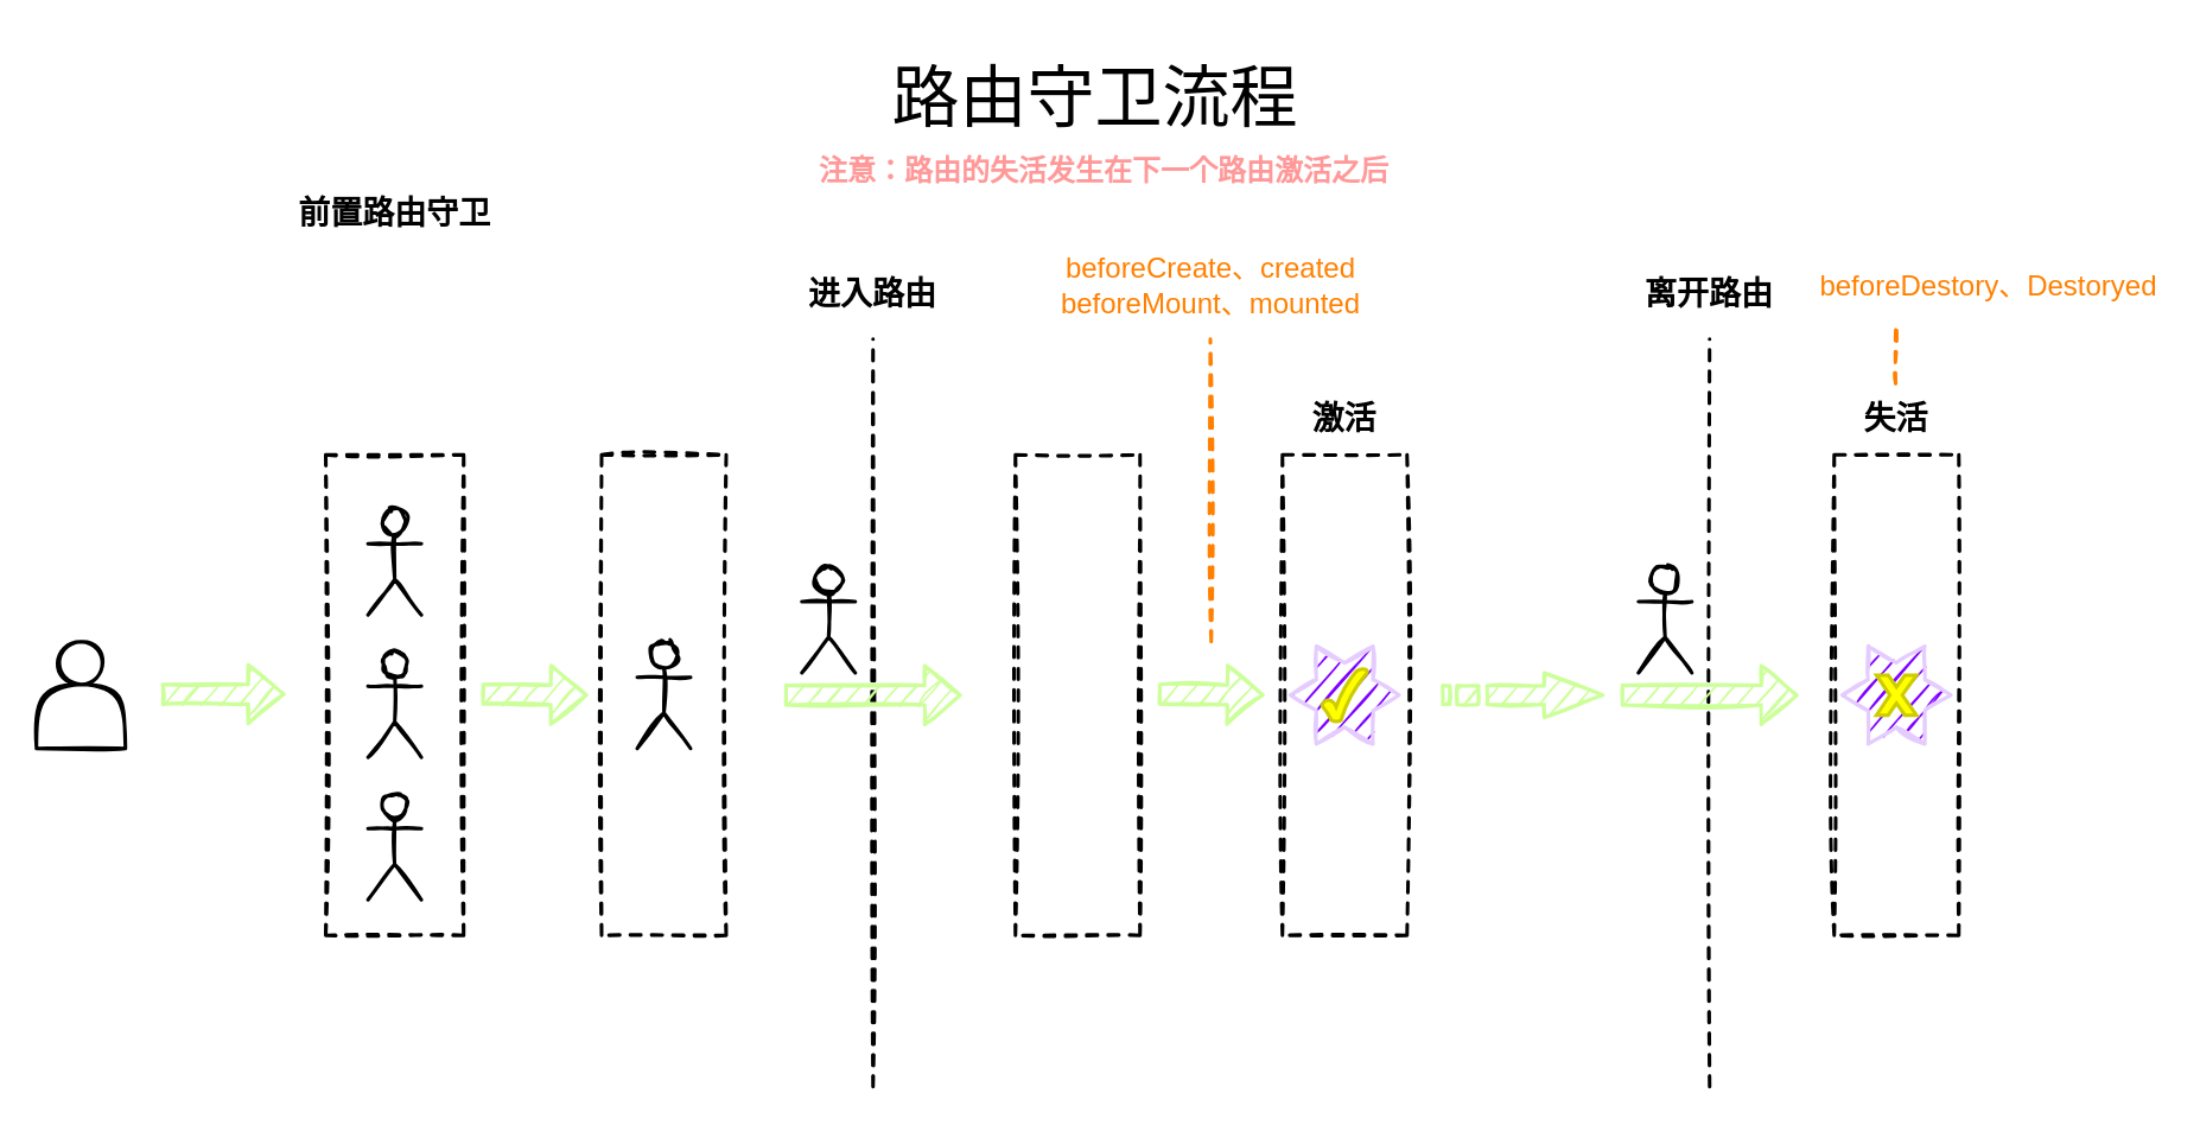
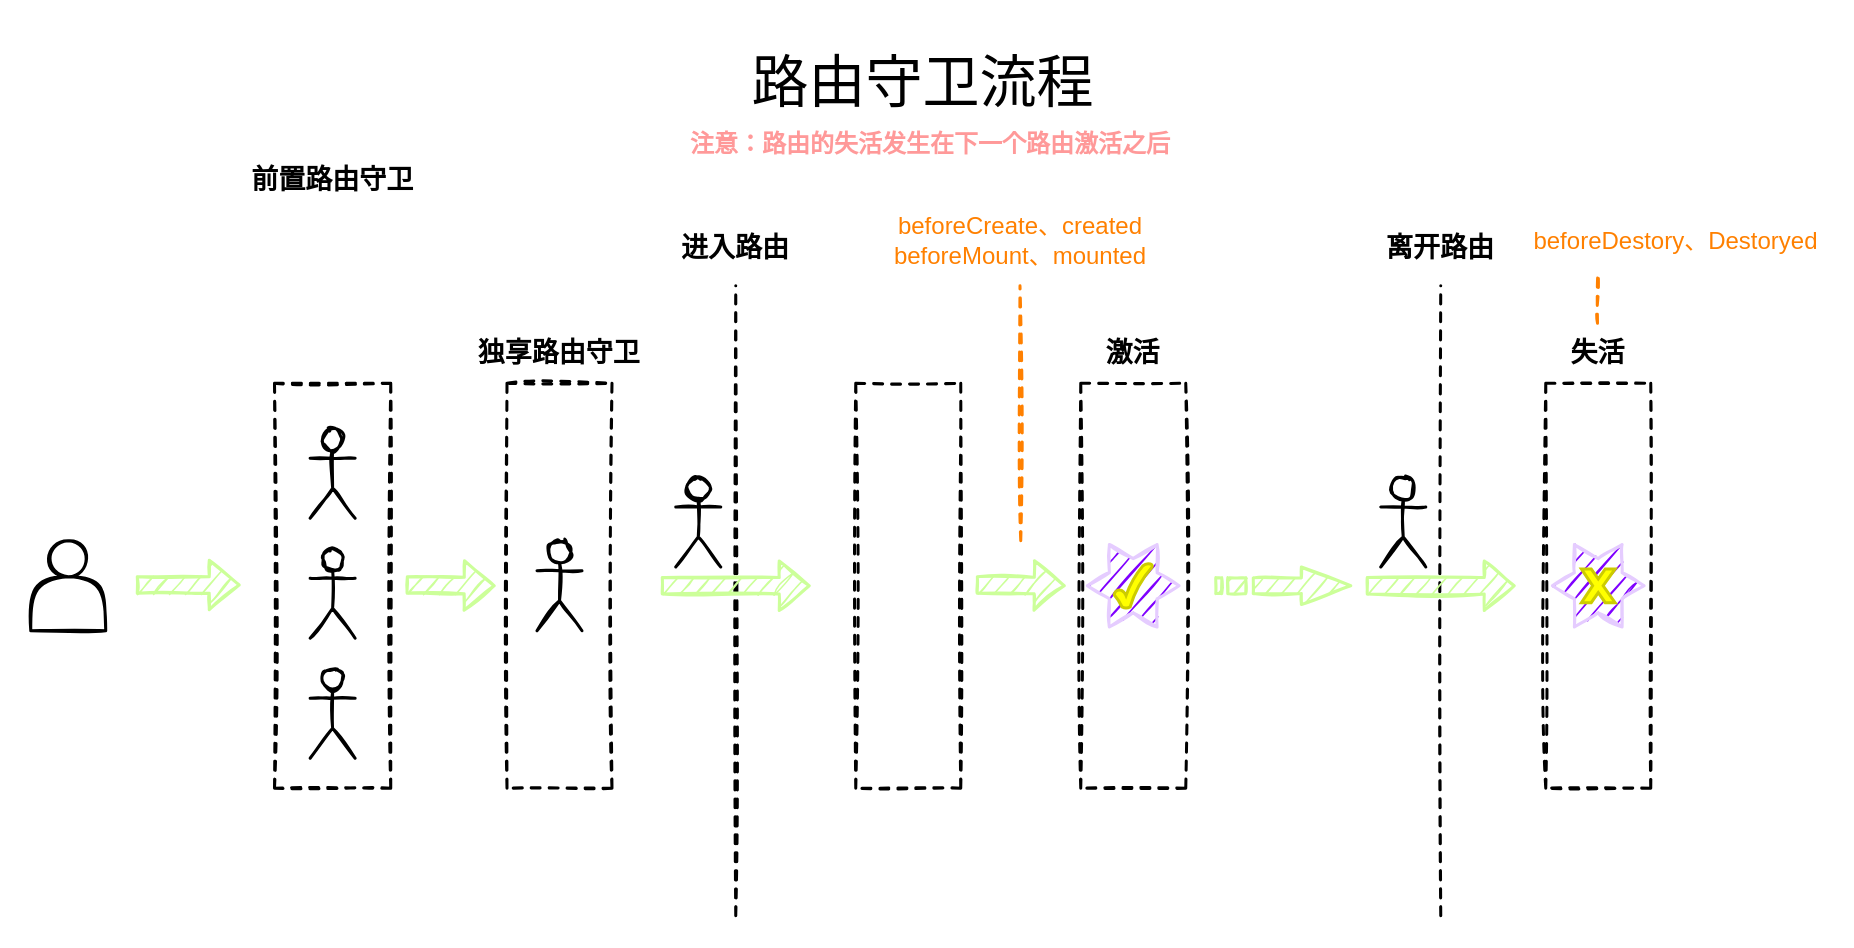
  <mxCell id="0" />
  <mxCell id="1" parent="0" />
  <mxCell id="2" value="" style="rounded=0;whiteSpace=wrap;html=1;fillColor=none;dashed=1;sketch=1;strokeWidth=2;" vertex="1" parent="1"><mxGeometry x="337.5" y="255" width="70" height="270" as="geometry" /></mxCell>
  <mxCell id="3" value="" style="rounded=0;whiteSpace=wrap;html=1;fillColor=none;dashed=1;sketch=1;strokeWidth=2;" vertex="1" parent="1"><mxGeometry x="182.5" y="255" width="77.5" height="270" as="geometry" /></mxCell>
  <mxCell id="4" value="" style="shape=actor;whiteSpace=wrap;html=1;strokeWidth=2;sketch=1;fillColor=none;" vertex="1" parent="1"><mxGeometry x="20" y="360" width="50" height="60" as="geometry" /></mxCell>
  <mxCell id="5" value="" style="shape=umlActor;verticalLabelPosition=bottom;verticalAlign=top;html=1;outlineConnect=0;strokeWidth=2;sketch=1;" vertex="1" parent="1"><mxGeometry x="206.25" y="285" width="30" height="60" as="geometry" /></mxCell>
  <mxCell id="6" value="" style="shape=umlActor;verticalLabelPosition=bottom;verticalAlign=top;html=1;outlineConnect=0;sketch=1;strokeWidth=2;" vertex="1" parent="1"><mxGeometry x="206.25" y="365" width="30" height="60" as="geometry" /></mxCell>
  <mxCell id="7" value="" style="shape=umlActor;verticalLabelPosition=bottom;verticalAlign=top;html=1;outlineConnect=0;sketch=1;strokeWidth=2;" vertex="1" parent="1"><mxGeometry x="206.25" y="445" width="30" height="60" as="geometry" /></mxCell>
  <mxCell id="8" value="&lt;b style=&quot;&quot;&gt;&lt;font style=&quot;font-size: 18px;&quot;&gt;前置路由守卫&lt;/font&gt;&lt;/b&gt;" style="text;html=1;strokeColor=none;fillColor=none;align=center;verticalAlign=middle;whiteSpace=wrap;rounded=0;dashed=1;sketch=1;" vertex="1" parent="1"><mxGeometry x="148.75" y="105" width="145" height="30" as="geometry" /></mxCell>
  <mxCell id="9" value="" style="shape=flexArrow;endArrow=classic;html=1;rounded=0;sketch=1;fontSize=22;strokeWidth=2;fillColor=#CCFF99;strokeColor=#CCFF99;" edge="1" parent="1"><mxGeometry width="50" height="50" relative="1" as="geometry"><mxPoint x="90" y="389.5" as="sourcePoint" /><mxPoint x="160" y="389.5" as="targetPoint" /></mxGeometry></mxCell>
  <mxCell id="10" value="" style="shape=umlActor;verticalLabelPosition=bottom;verticalAlign=top;html=1;outlineConnect=0;sketch=1;strokeWidth=2;" vertex="1" parent="1"><mxGeometry x="357.5" y="360" width="30" height="60" as="geometry" /></mxCell>
+ <mxCell id="11" value="&lt;b style=&quot;&quot;&gt;&lt;font style=&quot;font-size: 18px;&quot;&gt;独享路由守卫&lt;/font&gt;&lt;/b&gt;" style="text;html=1;strokeColor=none;fillColor=none;align=center;verticalAlign=middle;whiteSpace=wrap;rounded=0;dashed=1;sketch=1;" vertex="1" parent="1"><mxGeometry x="300" y="220" width="145" height="30" as="geometry" /></mxCell>
  <mxCell id="12" value="" style="shape=flexArrow;endArrow=classic;html=1;rounded=0;sketch=1;fontSize=22;strokeWidth=2;fillColor=#CCFF99;strokeColor=#CCFF99;" edge="1" parent="1"><mxGeometry width="50" height="50" relative="1" as="geometry"><mxPoint x="270" y="389.5" as="sourcePoint" /><mxPoint x="330" y="390" as="targetPoint" /></mxGeometry></mxCell>
  <mxCell id="13" value="" style="endArrow=none;html=1;rounded=0;sketch=1;fontSize=20;strokeWidth=2;dashed=1;" edge="1" parent="1"><mxGeometry width="50" height="50" relative="1" as="geometry"><mxPoint x="490" y="610" as="sourcePoint" /><mxPoint x="490" y="190" as="targetPoint" /></mxGeometry></mxCell>
  <mxCell id="14" value="" style="shape=flexArrow;endArrow=classic;html=1;rounded=0;sketch=1;fontSize=22;strokeWidth=2;fillColor=#CCFF99;strokeColor=#CCFF99;" edge="1" parent="1"><mxGeometry width="50" height="50" relative="1" as="geometry"><mxPoint x="440" y="390" as="sourcePoint" /><mxPoint x="540" y="390" as="targetPoint" /></mxGeometry></mxCell>
  <mxCell id="15" value="&lt;span style=&quot;font-size: 18px;&quot;&gt;&lt;b&gt;进入路由&lt;/b&gt;&lt;/span&gt;" style="text;html=1;strokeColor=none;fillColor=none;align=center;verticalAlign=middle;whiteSpace=wrap;rounded=0;dashed=1;sketch=1;" vertex="1" parent="1"><mxGeometry x="445" y="150" width="90" height="30" as="geometry" /></mxCell>
  <mxCell id="16" value="" style="rounded=0;whiteSpace=wrap;html=1;fillColor=none;dashed=1;sketch=1;strokeWidth=2;" vertex="1" parent="1"><mxGeometry x="570" y="255" width="70" height="270" as="geometry" /></mxCell>
  <mxCell id="17" value="" style="rounded=0;whiteSpace=wrap;html=1;fillColor=none;dashed=1;sketch=1;strokeWidth=2;" vertex="1" parent="1"><mxGeometry x="720" y="255" width="70" height="270" as="geometry" /></mxCell>
  <mxCell id="18" value="&lt;b style=&quot;&quot;&gt;&lt;font style=&quot;font-size: 18px;&quot;&gt;激活&lt;/font&gt;&lt;/b&gt;" style="text;html=1;strokeColor=none;fillColor=none;align=center;verticalAlign=middle;whiteSpace=wrap;rounded=0;dashed=1;sketch=1;" vertex="1" parent="1"><mxGeometry x="726.25" y="220" width="57.5" height="30" as="geometry" /></mxCell>
  <mxCell id="19" value="" style="shape=flexArrow;endArrow=classic;html=1;rounded=0;sketch=1;fontSize=22;strokeWidth=2;strokeColor=#CCFF99;fillColor=#CCFF99;" edge="1" parent="1"><mxGeometry width="50" height="50" relative="1" as="geometry"><mxPoint x="650" y="389.5" as="sourcePoint" /><mxPoint x="710" y="390" as="targetPoint" /></mxGeometry></mxCell>
  <mxCell id="20" value="" style="html=1;shadow=0;dashed=0;align=center;verticalAlign=middle;shape=mxgraph.arrows2.stripedArrow;dy=0.58;dx=32.92;notch=25;sketch=1;fontSize=18;strokeWidth=2;fillColor=#CCFF99;strokeColor=#CCFF99;" vertex="1" parent="1"><mxGeometry x="810" y="377.5" width="90" height="25" as="geometry" /></mxCell>
  <mxCell id="21" value="" style="endArrow=none;html=1;rounded=0;sketch=1;fontSize=20;strokeWidth=2;dashed=1;" edge="1" parent="1"><mxGeometry width="50" height="50" relative="1" as="geometry"><mxPoint x="960" y="610" as="sourcePoint" /><mxPoint x="960" y="190" as="targetPoint" /></mxGeometry></mxCell>
  <mxCell id="22" value="" style="shape=flexArrow;endArrow=classic;html=1;rounded=0;sketch=1;fontSize=22;strokeWidth=2;fillColor=#CCFF99;strokeColor=#CCFF99;" edge="1" parent="1"><mxGeometry width="50" height="50" relative="1" as="geometry"><mxPoint x="910" y="390" as="sourcePoint" /><mxPoint x="1010" y="390" as="targetPoint" /></mxGeometry></mxCell>
  <mxCell id="23" value="&lt;span style=&quot;font-size: 18px;&quot;&gt;&lt;b&gt;离开路由&lt;/b&gt;&lt;/span&gt;" style="text;html=1;strokeColor=none;fillColor=none;align=center;verticalAlign=middle;whiteSpace=wrap;rounded=0;dashed=1;sketch=1;" vertex="1" parent="1"><mxGeometry x="915" y="150" width="90" height="30" as="geometry" /></mxCell>
  <mxCell id="24" value="" style="group;fillColor=none;gradientColor=none;" vertex="1" connectable="0" parent="1"><mxGeometry x="724.44" y="362.5" width="61.11" height="55" as="geometry" /></mxCell>
  <mxCell id="25" value="" style="verticalLabelPosition=bottom;verticalAlign=top;html=1;shape=mxgraph.basic.6_point_star;sketch=1;fontSize=18;strokeWidth=2;fillColor=#7F00FF;strokeColor=#E5CCFF;" vertex="1" parent="24"><mxGeometry width="61.11" height="55" as="geometry" /></mxCell>
  <mxCell id="26" value="" style="verticalLabelPosition=bottom;verticalAlign=top;html=1;shape=mxgraph.basic.tick;sketch=0;fontSize=18;strokeWidth=2;fillColor=#FFFF00;strokeColor=#CCCC00;" vertex="1" parent="24"><mxGeometry x="17.81" y="12.5" width="25.5" height="30" as="geometry" /></mxCell>
  <mxCell id="27" value="" style="rounded=0;whiteSpace=wrap;html=1;fillColor=none;dashed=1;sketch=1;strokeWidth=2;" vertex="1" parent="1"><mxGeometry x="1030" y="255" width="70" height="270" as="geometry" /></mxCell>
  <mxCell id="28" value="&lt;b style=&quot;&quot;&gt;&lt;font style=&quot;font-size: 18px;&quot;&gt;失活&lt;/font&gt;&lt;/b&gt;" style="text;html=1;strokeColor=none;fillColor=none;align=center;verticalAlign=middle;whiteSpace=wrap;rounded=0;dashed=1;sketch=1;" vertex="1" parent="1"><mxGeometry x="1036.25" y="220" width="57.5" height="30" as="geometry" /></mxCell>
  <mxCell id="29" value="" style="group" vertex="1" connectable="0" parent="1"><mxGeometry x="1034.44" y="362.5" width="61.11" height="55" as="geometry" /></mxCell>
  <mxCell id="30" value="" style="verticalLabelPosition=bottom;verticalAlign=top;html=1;shape=mxgraph.basic.6_point_star;sketch=1;fontSize=18;strokeWidth=2;fillColor=#7F00FF;strokeColor=#E5CCFF;" vertex="1" parent="29"><mxGeometry width="61.11" height="55" as="geometry" /></mxCell>
  <mxCell id="31" value="" style="verticalLabelPosition=bottom;verticalAlign=top;html=1;shape=mxgraph.basic.x;sketch=0;fontSize=18;strokeWidth=2;fillColor=#FFFF00;strokeColor=#CCCC00;" vertex="1" parent="29"><mxGeometry x="19.31" y="16.25" width="22.5" height="22.5" as="geometry" /></mxCell>
  <mxCell id="32" value="&lt;span style=&quot;font-size: 38px;&quot;&gt;路由守卫流程&lt;/span&gt;" style="text;html=1;strokeColor=none;fillColor=none;align=center;verticalAlign=middle;whiteSpace=wrap;rounded=0;sketch=0;fontSize=18;" vertex="1" parent="1"><mxGeometry x="460" y="20" width="310" height="70" as="geometry" /></mxCell>
  <mxCell id="33" value="&lt;b&gt;注意：路由的失活发生在下一个路由激活之后&lt;/b&gt;" style="text;html=1;strokeColor=none;fillColor=none;align=center;verticalAlign=middle;whiteSpace=wrap;rounded=0;sketch=0;fontSize=16;fontColor=#FF9999;" vertex="1" parent="1"><mxGeometry x="450" y="80" width="340" height="30" as="geometry" /></mxCell>
  <mxCell id="34" value="" style="shape=umlActor;verticalLabelPosition=bottom;verticalAlign=top;html=1;outlineConnect=0;sketch=1;strokeWidth=2;" vertex="1" parent="1"><mxGeometry x="450" y="317.5" width="30" height="60" as="geometry" /></mxCell>
  <mxCell id="35" value="" style="shape=umlActor;verticalLabelPosition=bottom;verticalAlign=top;html=1;outlineConnect=0;sketch=1;strokeWidth=2;" vertex="1" parent="1"><mxGeometry x="920" y="317.5" width="30" height="60" as="geometry" /></mxCell>
  <mxCell id="36" value="" style="endArrow=none;html=1;rounded=0;sketch=1;fontSize=20;strokeWidth=2;dashed=1;strokeColor=#FF8000;" edge="1" parent="1"><mxGeometry width="50" height="50" relative="1" as="geometry"><mxPoint x="680" y="360" as="sourcePoint" /><mxPoint x="679.5" y="190" as="targetPoint" /></mxGeometry></mxCell>
  <mxCell id="37" value="" style="endArrow=none;html=1;rounded=0;sketch=1;fontSize=20;strokeWidth=2;dashed=1;strokeColor=#FF8000;" edge="1" parent="1"><mxGeometry width="50" height="50" relative="1" as="geometry"><mxPoint x="1064.5" y="215" as="sourcePoint" /><mxPoint x="1064.88" y="180" as="targetPoint" /></mxGeometry></mxCell>
  <mxCell id="38" value="beforeCreate、created&lt;br&gt;beforeMount、mounted" style="text;html=1;strokeColor=none;fillColor=none;align=center;verticalAlign=middle;whiteSpace=wrap;rounded=0;sketch=0;fontSize=16;fontColor=#FF8000;" vertex="1" parent="1"><mxGeometry x="590" y="140" width="180" height="40" as="geometry" /></mxCell>
  <mxCell id="39" value="beforeDestory、Destoryed" style="text;html=1;strokeColor=none;fillColor=none;align=center;verticalAlign=middle;whiteSpace=wrap;rounded=0;sketch=0;fontSize=16;fontColor=#FF8000;" vertex="1" parent="1"><mxGeometry x="1020" y="140" width="193.75" height="40" as="geometry" /></mxCell>
